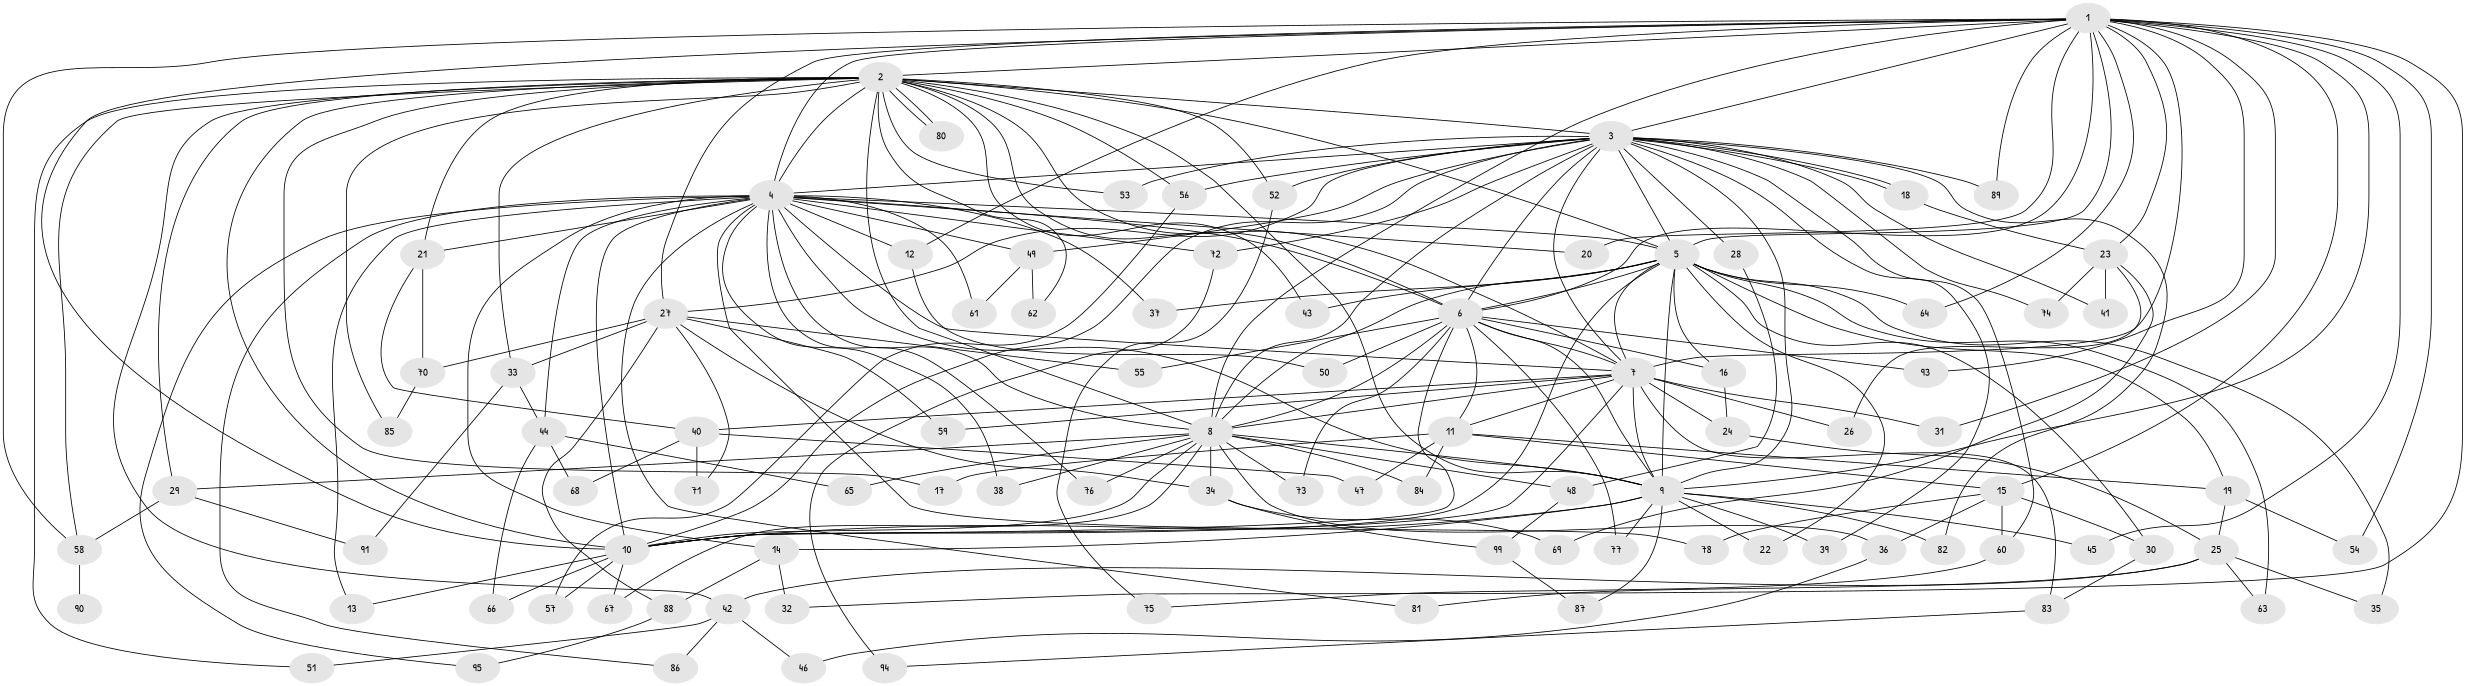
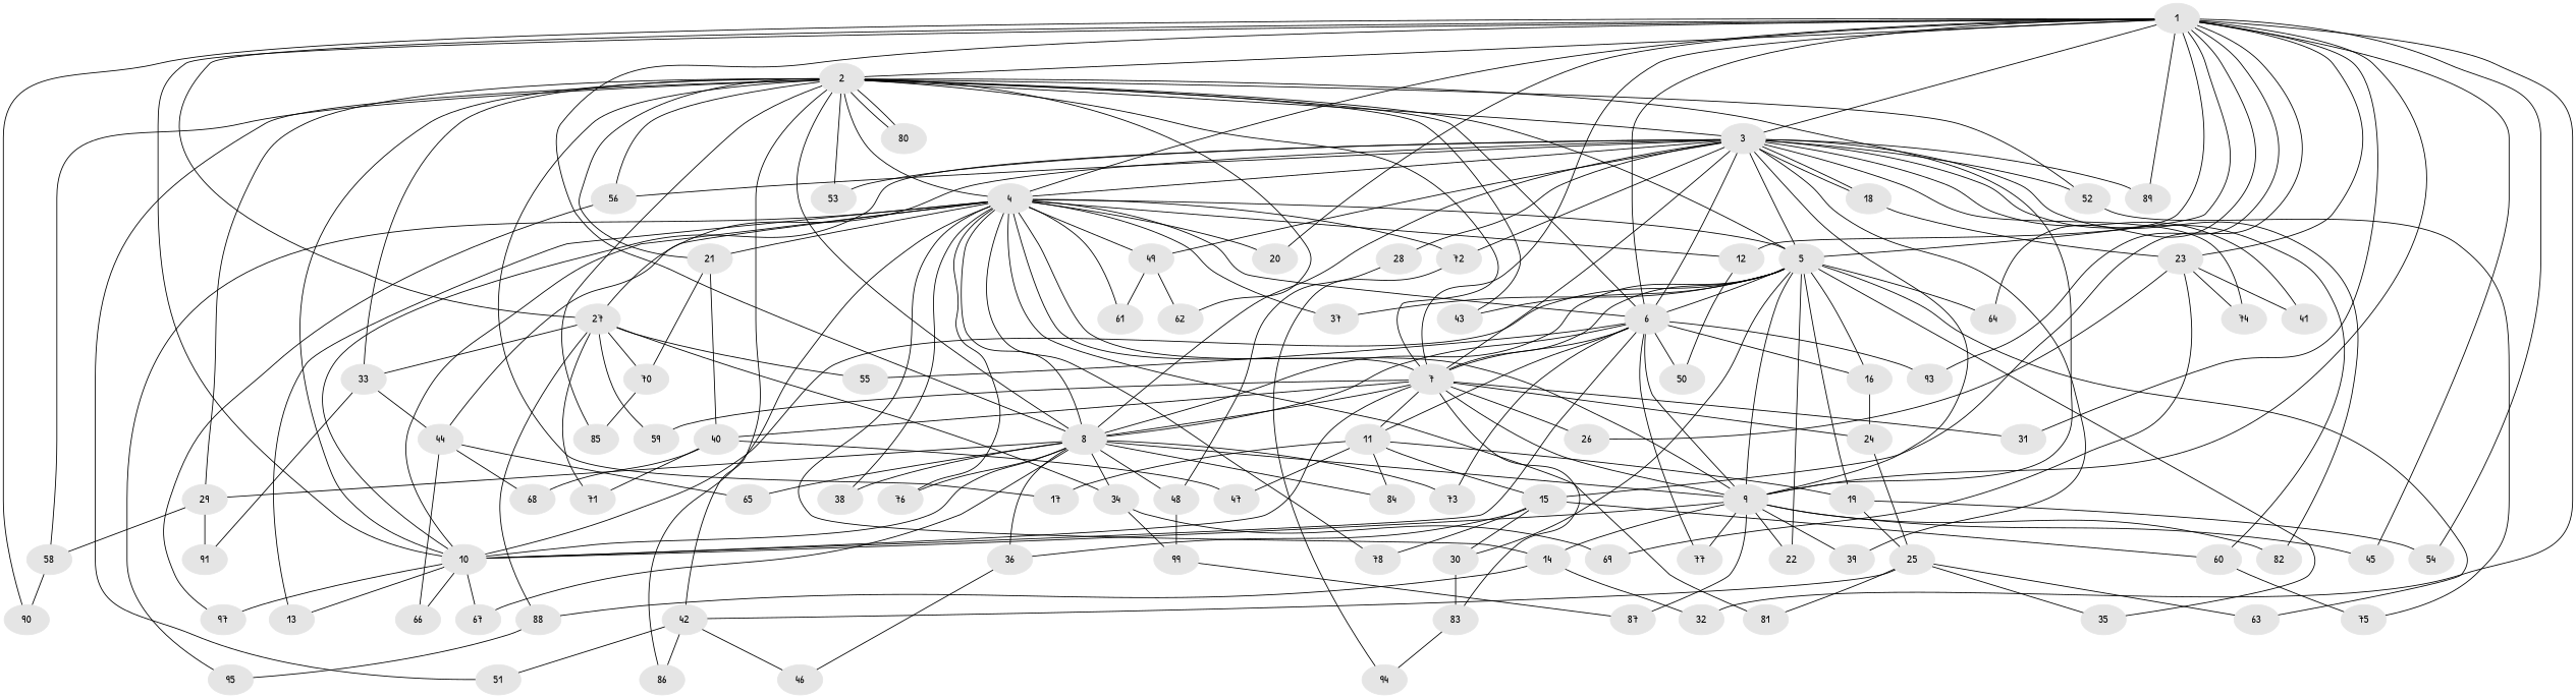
  graph {
    fontname="Patrick Hand"
    node [color=gray90 fontname="Patrick Hand" style=filled]
    edge [fontname="Patrick Hand"]
    1
    2
    3
    4
    5
    6
    7
    8
    9
    10
    12
    15
    20
    23
    27
    31
    32
    45
    54
    64
    89
    90
    93
    17
    21
    29
    33
    42
    43
    51
    52
    53
    56
    58
    62
    80
    85
    18
    28
    39
    41
    49
    60
    72
    74
    82
    13
    14
    37
    38
    44
    61
    76
    78
    81
    86
    95
    16
    19
    22
    30
    35
    63
    11
    50
    55
    73
    77
    24
    26
    40
    59
    83
    34
    36
    48
    65
    67
    84
    87
-   57
+   57 [label=97]
    66
    69
    88
    70
    71
    91
    46
    75
    94
    68
    25
    47
    n94 [label=99]
    1 -- 2
    1 -- 3
    1 -- 4
    1 -- 5
    1 -- 6
    1 -- 7
    1 -- 8
    1 -- 9
    1 -- 10
    1 -- 12
    1 -- 15
    1 -- 20
    1 -- 23
    1 -- 27
    1 -- 31
    1 -- 32
    1 -- 45
    1 -- 54
    1 -- 64
    1 -- 89
-   1 -- 58
+   1 -- 90
    1 -- 93
    2 -- 3
    2 -- 4
    2 -- 5
    2 -- 6
    2 -- 7
    2 -- 8
    2 -- 9
    2 -- 10
    2 -- 17
    2 -- 21
    2 -- 29
    2 -- 33
    2 -- 42
    2 -- 43
    2 -- 51
    2 -- 52
    2 -- 53
    2 -- 56
    2 -- 58
    2 -- 62
    2 -- 80
    2 -- 80
    2 -- 85
    3 -- 4
    3 -- 5
    3 -- 6
    3 -- 7
    3 -- 8
    3 -- 9
    3 -- 10
    3 -- 27
    3 -- 89
    3 -- 52
    3 -- 53
    3 -- 56
    3 -- 18
    3 -- 18
    3 -- 28
    3 -- 39
    3 -- 41
    3 -- 49
    3 -- 60
    3 -- 72
    3 -- 74
    3 -- 82
    4 -- 5
    4 -- 6
    4 -- 7
    4 -- 8
    4 -- 9
    4 -- 10
    4 -- 12
    4 -- 20
    4 -- 21
    4 -- 49
    4 -- 72
    4 -- 13
    4 -- 14
    4 -- 37
    4 -- 38
    4 -- 44
    4 -- 61
    4 -- 76
    4 -- 78
    4 -- 81
    4 -- 86
    4 -- 95
    5 -- 6
    5 -- 7
    5 -- 8
    5 -- 9
    5 -- 10
    5 -- 64
    5 -- 43
    5 -- 37
    5 -- 16
    5 -- 19
    5 -- 22
    5 -- 30
    5 -- 35
    5 -- 63
    6 -- 7
    6 -- 8
    6 -- 9
    6 -- 10
    6 -- 93
    6 -- 16
    6 -- 11
    6 -- 50
    6 -- 55
    6 -- 73
    6 -- 77
    7 -- 8
    7 -- 9
    7 -- 10
    7 -- 31
    7 -- 11
    7 -- 24
    7 -- 26
    7 -- 40
    7 -- 59
    7 -- 83
    8 -- 9
    8 -- 10
    8 -- 29
    8 -- 38
    8 -- 76
    8 -- 73
    8 -- 34
    8 -- 36
    8 -- 48
    8 -- 65
    8 -- 67
    8 -- 84
    9 -- 10
    9 -- 45
    9 -- 39
    9 -- 82
    9 -- 14
    9 -- 22
    9 -- 77
    9 -- 87
    10 -- 13
    10 -- 67
    10 -- 57
    10 -- 66
    12 -- 50
    15 -- 60
    15 -- 78
    15 -- 30
    15 -- 36
    23 -- 41
    23 -- 74
    23 -- 26
    23 -- 69
    27 -- 33
    27 -- 55
    27 -- 59
    27 -- 34
    27 -- 88
    27 -- 70
    27 -- 71
    21 -- 40
    21 -- 70
    29 -- 58
    29 -- 91
    33 -- 44
    33 -- 91
    42 -- 51
    42 -- 86
    42 -- 46
    52 -- 75
    56 -- 57
    58 -- 90
    18 -- 23
    28 -- 48
    49 -- 62
    49 -- 61
    60 -- 75
    72 -- 94
    14 -- 32
    14 -- 88
    44 -- 65
    44 -- 66
    44 -- 68
    16 -- 24
    19 -- 54
    19 -- 25
    30 -- 83
    11 -- 15
    11 -- 17
    11 -- 19
    11 -- 84
    11 -- 47
    24 -- 25
    40 -- 71
    40 -- 68
    40 -- 47
    83 -- 94
    34 -- 69
    34 -- n94
    36 -- 46
    48 -- n94
    88 -- 95
    70 -- 85
    25 -- 42
    25 -- 81
    25 -- 35
    25 -- 63
    n94 -- 87
  }
